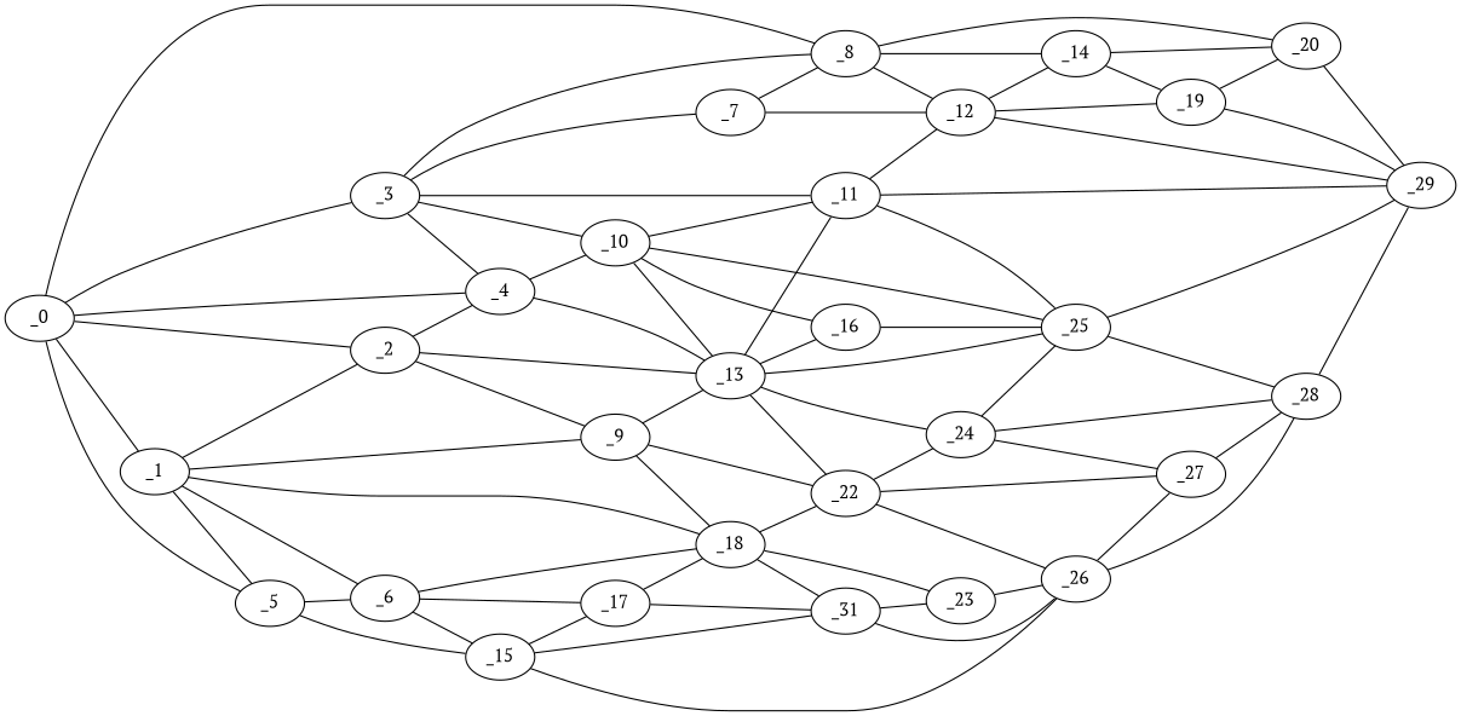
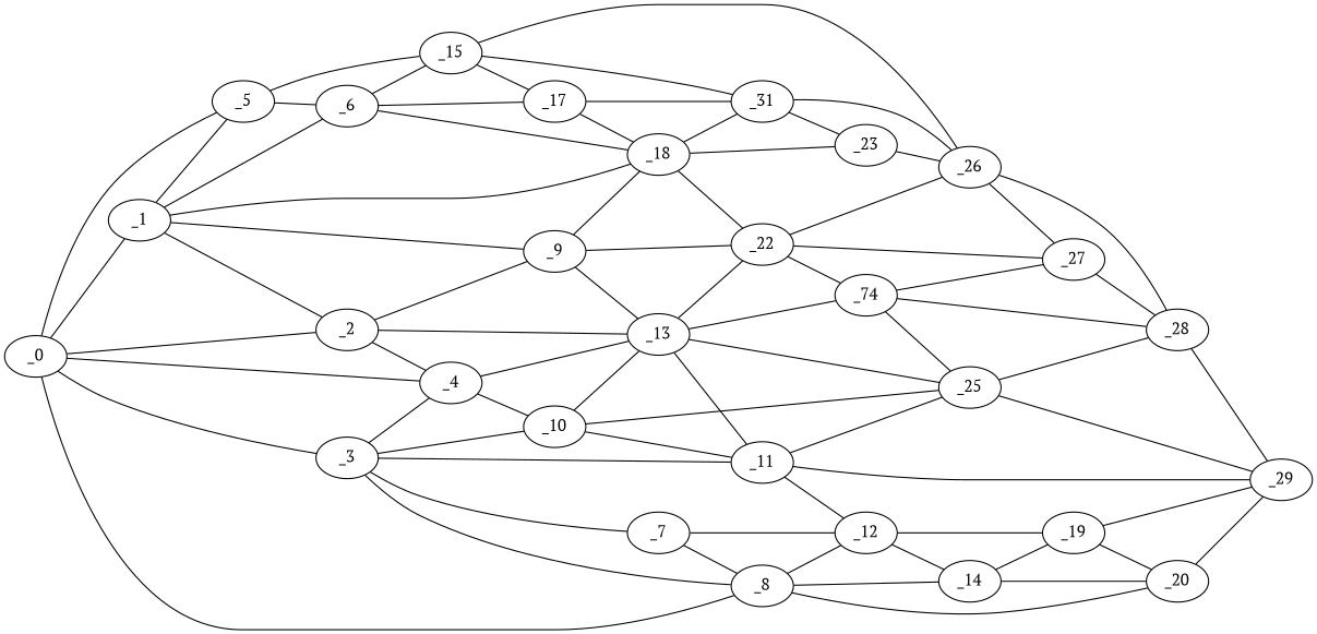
  graph {
    fontname="PT Serif"
    rankdir=LR
    node [fontname="PT Serif" x=46]
    edge [fontname="PT Serif" valence=2]
    _0 [x=28 y=40]
    _1 [x=35 y=24]
    _2 [x=37 y=42]
    _3 [x=39 y=86]
    _4 [x=41 y=75]
    _5 [x=42 y=4]
    _8 [x=44 y=117]
    _6 [x=43 y=16]
    _9 [y=38]
    _18 [x=54 y=27]
    _13 [x=49 y=61]
    _7 [x=43 y=104]
    _10 [y=72]
    _11 [y=98]
    _15 [x=50 y=3]
    _12 [x=48 y=105]
    _14 [x=49 y=119]
    _20 [x=56 y=125]
    _17 [x=52 y=15]
    _22 [x=70 y=45]
    n21 [label=_31 x=61 y=11]
    _23 [x=71 y=18]
-   _16 [x=50 y=67]
    _25 [x=74 y=62]
-   _24 [x=73 y=56]
+   _24 [x=73 y=56 label=_74]
    _29 [x=94 y=116]
    _26 [x=77 y=21]
    _19 [x=55 y=118]
    _27 [x=85 y=47]
    _28 [x=90 y=58]
    _0 -- _1
    _0 -- _2
    _0 -- _3 [valence=1]
    _0 -- _4
    _0 -- _5 [valence=1]
    _0 -- _8 [valence=1]
    _1 -- _2
    _1 -- _5
    _1 -- _6
    _1 -- _9
    _1 -- _18
    _2 -- _4 [valence=1]
    _2 -- _9 [valence=1]
    _2 -- _13 [valence=1]
    _3 -- _4
    _3 -- _8 [valence=1]
    _3 -- _7
    _3 -- _10
    _3 -- _11
    _4 -- _13
    _4 -- _10
    _5 -- _6 [valence=1]
    _5 -- _15 [valence=1]
    _8 -- _12
    _8 -- _14
    _8 -- _20 [valence=1]
    _6 -- _18 [valence=1]
    _6 -- _15 [valence=1]
    _6 -- _17
    _9 -- _18 [valence=1]
    _9 -- _13
    _9 -- _22 [valence=1]
    _18 -- _22
    _18 -- n21
    _18 -- _23 [valence=1]
    _13 -- _11
    _13 -- _22
-   _13 -- _16
    _13 -- _25 [valence=1]
    _13 -- _24
    _7 -- _8
    _7 -- _12
    _10 -- _13
    _10 -- _11 [valence=1]
-   _10 -- _16 [valence=1]
    _10 -- _25
    _11 -- _12 [valence=1]
    _11 -- _25
    _11 -- _29
    _15 -- _17
    _15 -- n21 [valence=1]
    _15 -- _26 [valence=1]
    _12 -- _14
-   _12 -- _29
    _12 -- _19 [valence=1]
    _14 -- _20
    _14 -- _19
    _20 -- _29 [valence=1]
    _17 -- _18
    _17 -- n21
    _22 -- _24 [valence=1]
    _22 -- _26
    _22 -- _27 [valence=1]
    n21 -- _23
    n21 -- _26
    _23 -- _26 [valence=1]
-   _16 -- _25
    _25 -- _29
    _25 -- _28
    _24 -- _25
    _24 -- _27
    _24 -- _28
    _26 -- _27
    _26 -- _28 [valence=1]
    _19 -- _20
    _19 -- _29 [valence=1]
    _27 -- _28 [valence=1]
    _28 -- _29 [valence=1]
  }
